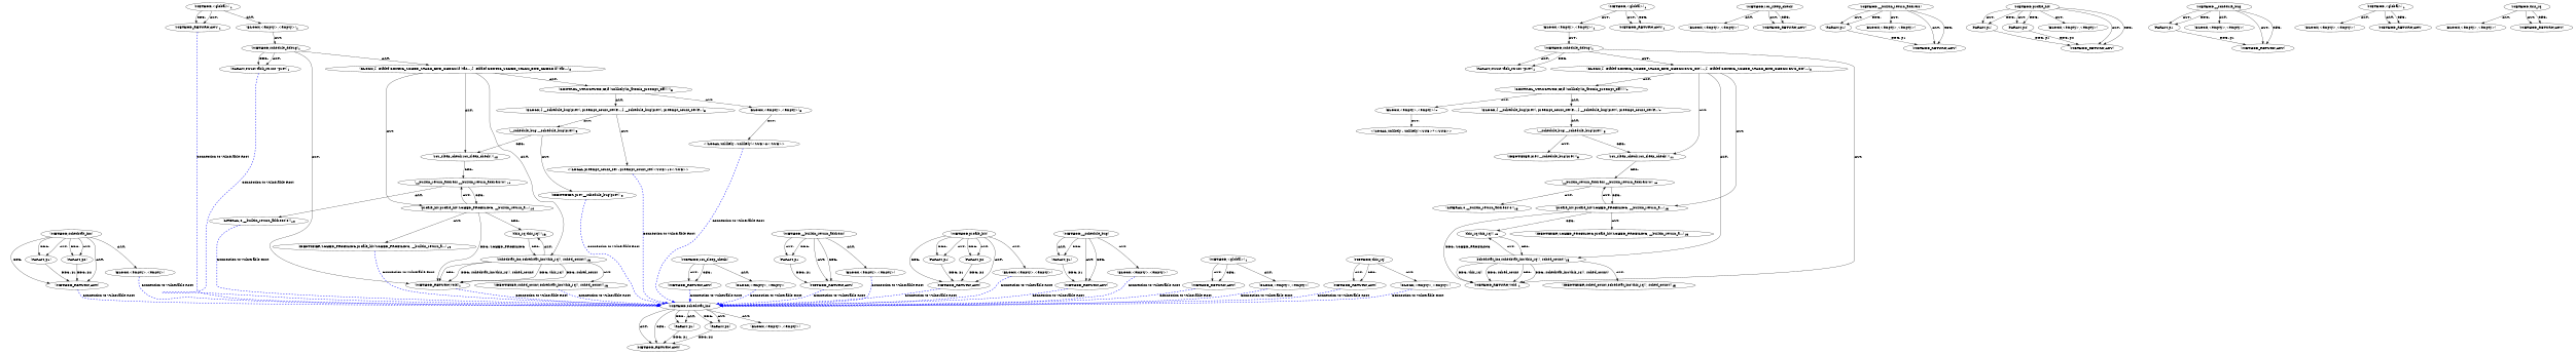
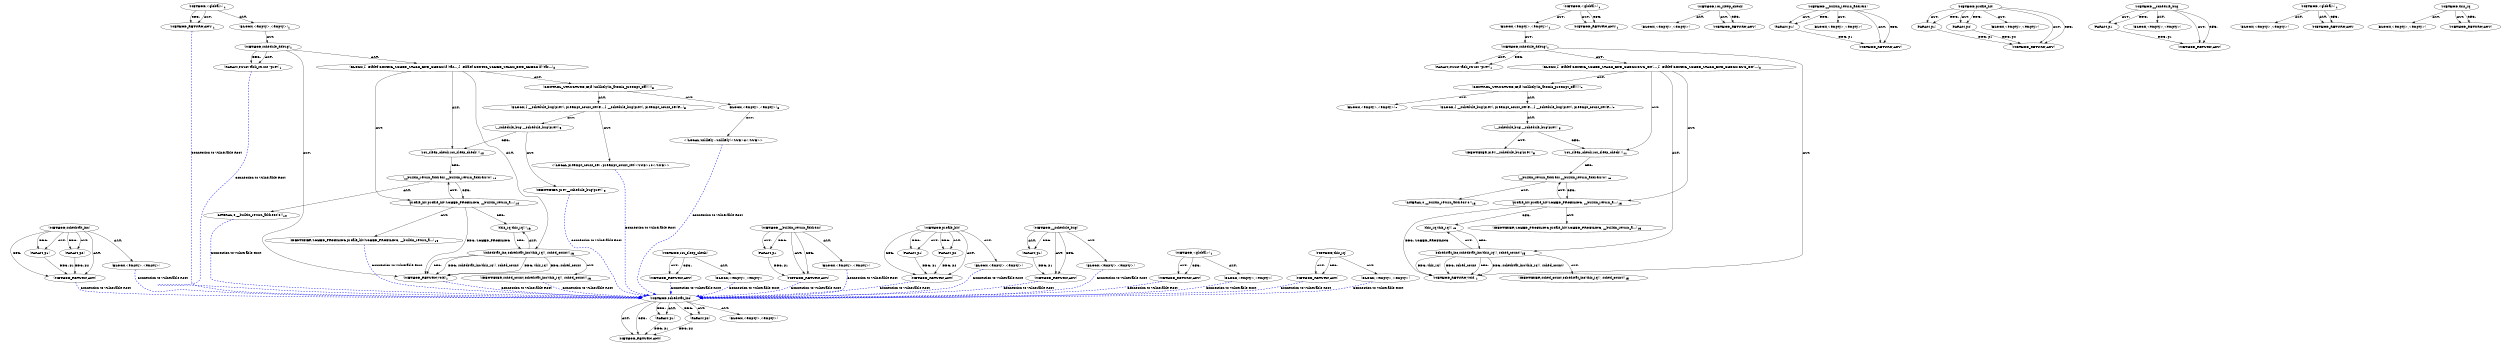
  digraph {
    n1 [label=<(METHOD,schedstat_inc)>]
    n2 [label=<(PARAM,p1)>]
    n3 [label=<(PARAM,p2)>]
    n4 [label=<(BLOCK,&lt;empty&gt;,&lt;empty&gt;)>]
    n5 [label=<(METHOD_RETURN,ANY)>]
    n6 [label=<(METHOD,&lt;global&gt;)<SUB>1</SUB>>]
    n7 [label=<(BLOCK,&lt;empty&gt;,&lt;empty&gt;)<SUB>1</SUB>>]
    n8 [label=<(METHOD_RETURN,ANY)<SUB>1</SUB>>]
    n9 [label=<(METHOD,schedule_debug)<SUB>1</SUB>>]
    n10 [label=<(PARAM,struct task_struct *prev)<SUB>1</SUB>>]
    n11 [label=<(BLOCK,{  #ifdef CONFIG_SCHED_STACK_END_CHECK 	BUG_ON(...,{  #ifdef CONFIG_SCHED_STACK_END_CHECK 	BUG_ON(...)<SUB>2</SUB>>]
    n12 [label=<(METHOD_RETURN,void)<SUB>1</SUB>>]
    n13 [label=<(CONTROL_STRUCTURE,IF,if (unlikely(in_atomic_preempt_off())))<SUB>7</SUB>>]
    n14 [label=<(rcu_sleep_check,rcu_sleep_check())<SUB>11</SUB>>]
    n15 [label=<(profile_hit,profile_hit(SCHED_PROFILING, __builtin_return_a...)<SUB>13</SUB>>]
    n16 [label=<(schedstat_inc,schedstat_inc(this_rq(), sched_count))<SUB>15</SUB>>]
    n17 [label=<(BLOCK,&lt;empty&gt;,&lt;empty&gt;)<SUB>7</SUB>>]
    n18 [label=<(BLOCK,{ 		__schedule_bug(prev); 		preempt_count_set(P...,{ 		__schedule_bug(prev); 		preempt_count_set(P...)<SUB>7</SUB>>]
    n19 [label=<(__builtin_return_address,__builtin_return_address(0))<SUB>13</SUB>>]
    n20 [label=<(IDENTIFIER,SCHED_PROFILING,profile_hit(SCHED_PROFILING, __builtin_return_a...)<SUB>13</SUB>>]
    n21 [label=<(this_rq,this_rq())<SUB>15</SUB>>]
    n22 [label=<(IDENTIFIER,sched_count,schedstat_inc(this_rq(), sched_count))<SUB>15</SUB>>]
-   n23 [label="<(LOCAL,unlikely : unlikely)<SUB>7</SUB>>"]
    n24 [label=<(__schedule_bug,__schedule_bug(prev))<SUB>8</SUB>>]
    n25 [label=<(IDENTIFIER,prev,__schedule_bug(prev))<SUB>8</SUB>>]
    n26 [label=<(LITERAL,0,__builtin_return_address(0))<SUB>13</SUB>>]
    n27 [label=<(METHOD,rcu_sleep_check)>]
    n28 [label=<(BLOCK,&lt;empty&gt;,&lt;empty&gt;)>]
    n29 [label=<(METHOD_RETURN,ANY)>]
    n30 [label=<(METHOD,__builtin_return_address)>]
    n31 [label=<(PARAM,p1)>]
    n32 [label=<(BLOCK,&lt;empty&gt;,&lt;empty&gt;)>]
    n33 [label=<(METHOD_RETURN,ANY)>]
    n34 [label=<(METHOD,profile_hit)>]
    n35 [label=<(PARAM,p1)>]
    n36 [label=<(PARAM,p2)>]
    n37 [label=<(BLOCK,&lt;empty&gt;,&lt;empty&gt;)>]
    n38 [label=<(METHOD_RETURN,ANY)>]
    n39 [label=<(METHOD,__schedule_bug)>]
    n40 [label=<(PARAM,p1)>]
    n41 [label=<(BLOCK,&lt;empty&gt;,&lt;empty&gt;)>]
    n42 [label=<(METHOD_RETURN,ANY)>]
    n43 [label=<(METHOD,&lt;global&gt;)<SUB>1</SUB>>]
    n44 [label=<(BLOCK,&lt;empty&gt;,&lt;empty&gt;)>]
    n45 [label=<(METHOD_RETURN,ANY)>]
    n46 [label=<(METHOD,this_rq)>]
    n47 [label=<(BLOCK,&lt;empty&gt;,&lt;empty&gt;)>]
    n48 [label=<(METHOD_RETURN,ANY)>]
    n49 [label=<(METHOD,schedstat_inc)>]
    n50 [label=<(PARAM,p1)>]
    n51 [label=<(PARAM,p2)>]
    n52 [label=<(BLOCK,&lt;empty&gt;,&lt;empty&gt;)>]
    n53 [label=<(METHOD_RETURN,ANY)>]
    n54 [label=<(METHOD,&lt;global&gt;)<SUB>1</SUB>>]
    n55 [label=<(BLOCK,&lt;empty&gt;,&lt;empty&gt;)<SUB>1</SUB>>]
    n56 [label=<(METHOD_RETURN,ANY)<SUB>1</SUB>>]
    n57 [label=<(METHOD,schedule_debug)<SUB>1</SUB>>]
    n58 [label=<(PARAM,struct task_struct *prev)<SUB>1</SUB>>]
    n59 [label=<(BLOCK,{  #ifdef CONFIG_SCHED_STACK_END_CHECK 	if (tas...,{  #ifdef CONFIG_SCHED_STACK_END_CHECK 	if (tas...)<SUB>2</SUB>>]
    n60 [label=<(METHOD_RETURN,void)<SUB>1</SUB>>]
    n61 [label=<(CONTROL_STRUCTURE,IF,if (unlikely(in_atomic_preempt_off())))<SUB>8</SUB>>]
    n62 [label=<(rcu_sleep_check,rcu_sleep_check())<SUB>12</SUB>>]
    n63 [label=<(profile_hit,profile_hit(SCHED_PROFILING, __builtin_return_a...)<SUB>14</SUB>>]
    n64 [label=<(schedstat_inc,schedstat_inc(this_rq(), sched_count))<SUB>16</SUB>>]
    n65 [label=<(BLOCK,&lt;empty&gt;,&lt;empty&gt;)<SUB>8</SUB>>]
    n66 [label=<(BLOCK,{ 		__schedule_bug(prev); 		preempt_count_set(P...,{ 		__schedule_bug(prev); 		preempt_count_set(P...)<SUB>8</SUB>>]
    n67 [label=<(__builtin_return_address,__builtin_return_address(0))<SUB>14</SUB>>]
    n68 [label=<(IDENTIFIER,SCHED_PROFILING,profile_hit(SCHED_PROFILING, __builtin_return_a...)<SUB>14</SUB>>]
    n69 [label=<(this_rq,this_rq())<SUB>16</SUB>>]
    n70 [label=<(IDENTIFIER,sched_count,schedstat_inc(this_rq(), sched_count))<SUB>16</SUB>>]
    n71 [label="<(LOCAL,unlikely : unlikely)<SUB>8</SUB>>"]
    n72 [label=<(__schedule_bug,__schedule_bug(prev))<SUB>9</SUB>>]
    n73 [label="<(LOCAL,preempt_count_set : preempt_count_set)<SUB>10</SUB>>"]
    n74 [label=<(IDENTIFIER,prev,__schedule_bug(prev))<SUB>9</SUB>>]
    n75 [label=<(LITERAL,0,__builtin_return_address(0))<SUB>14</SUB>>]
    n76 [label=<(METHOD,rcu_sleep_check)>]
    n77 [label=<(BLOCK,&lt;empty&gt;,&lt;empty&gt;)>]
    n78 [label=<(METHOD_RETURN,ANY)>]
    n79 [label=<(METHOD,__builtin_return_address)>]
    n80 [label=<(PARAM,p1)>]
    n81 [label=<(BLOCK,&lt;empty&gt;,&lt;empty&gt;)>]
    n82 [label=<(METHOD_RETURN,ANY)>]
    n83 [label=<(METHOD,profile_hit)>]
    n84 [label=<(PARAM,p1)>]
    n85 [label=<(PARAM,p2)>]
    n86 [label=<(BLOCK,&lt;empty&gt;,&lt;empty&gt;)>]
    n87 [label=<(METHOD_RETURN,ANY)>]
    n88 [label=<(METHOD,__schedule_bug)>]
    n89 [label=<(PARAM,p1)>]
    n90 [label=<(BLOCK,&lt;empty&gt;,&lt;empty&gt;)>]
    n91 [label=<(METHOD_RETURN,ANY)>]
    n92 [label=<(METHOD,&lt;global&gt;)<SUB>1</SUB>>]
    n93 [label=<(BLOCK,&lt;empty&gt;,&lt;empty&gt;)>]
    n94 [label=<(METHOD_RETURN,ANY)>]
    n95 [label=<(METHOD,this_rq)>]
    n96 [label=<(BLOCK,&lt;empty&gt;,&lt;empty&gt;)>]
    n97 [label=<(METHOD_RETURN,ANY)>]
    n1 -> n2 [label="AST: "]
    n1 -> n2 [label="DDG: "]
    n1 -> n3 [label="AST: "]
    n1 -> n3 [label="DDG: "]
    n1 -> n4 [label="AST: "]
    n1 -> n5 [label="AST: "]
    n1 -> n5 [label="CFG: "]
    n2 -> n5 [label="DDG: p1"]
    n3 -> n5 [label="DDG: p2"]
    n6 -> n7 [label="AST: "]
    n6 -> n8 [label="AST: "]
    n6 -> n8 [label="CFG: "]
    n7 -> n9 [label="AST: "]
    n9 -> n10 [label="AST: "]
    n9 -> n10 [label="DDG: "]
    n9 -> n11 [label="AST: "]
    n9 -> n12 [label="AST: "]
    n11 -> n13 [label="AST: "]
    n11 -> n14 [label="AST: "]
    n11 -> n15 [label="AST: "]
    n11 -> n16 [label="AST: "]
    n13 -> n17 [label="AST: "]
    n13 -> n18 [label="AST: "]
    n14 -> n19 [label="CFG: "]
    n15 -> n12 [label="DDG: SCHED_PROFILING"]
    n15 -> n19 [label="AST: "]
    n15 -> n20 [label="AST: "]
    n15 -> n21 [label="CFG: "]
    n16 -> n12 [label="CFG: "]
    n16 -> n12 [label="DDG: schedstat_inc(this_rq(), sched_count)"]
    n16 -> n12 [label="DDG: this_rq()"]
    n16 -> n12 [label="DDG: sched_count"]
    n16 -> n21 [label="AST: "]
    n16 -> n22 [label="AST: "]
-   n17 -> n23 [label="AST: "]
    n18 -> n24 [label="AST: "]
    n19 -> n15 [label="CFG: "]
    n19 -> n26 [label="AST: "]
    n21 -> n16 [label="CFG: "]
    n24 -> n14 [label="CFG: "]
    n24 -> n25 [label="AST: "]
    n27 -> n28 [label="AST: "]
    n27 -> n29 [label="AST: "]
    n27 -> n29 [label="CFG: "]
    n30 -> n31 [label="AST: "]
    n30 -> n31 [label="DDG: "]
    n30 -> n32 [label="AST: "]
    n30 -> n33 [label="AST: "]
    n30 -> n33 [label="CFG: "]
    n31 -> n33 [label="DDG: p1"]
    n34 -> n35 [label="AST: "]
    n34 -> n35 [label="DDG: "]
    n34 -> n36 [label="AST: "]
    n34 -> n36 [label="DDG: "]
    n34 -> n37 [label="AST: "]
    n34 -> n38 [label="AST: "]
    n34 -> n38 [label="CFG: "]
    n35 -> n38 [label="DDG: p1"]
    n36 -> n38 [label="DDG: p2"]
    n39 -> n40 [label="AST: "]
    n39 -> n40 [label="DDG: "]
    n39 -> n41 [label="AST: "]
    n39 -> n42 [label="AST: "]
    n39 -> n42 [label="CFG: "]
    n40 -> n42 [label="DDG: p1"]
    n43 -> n44 [label="AST: "]
    n43 -> n45 [label="AST: "]
    n43 -> n45 [label="CFG: "]
    n46 -> n47 [label="AST: "]
    n46 -> n48 [label="AST: "]
    n46 -> n48 [label="CFG: "]
    n49 -> n50 [label="AST: "]
    n49 -> n50 [label="DDG: "]
    n49 -> n51 [label="AST: "]
    n49 -> n51 [label="DDG: "]
    n49 -> n52 [label="AST: "]
    n49 -> n53 [label="AST: "]
    n49 -> n53 [label="CFG: "]
    n50 -> n53 [label="DDG: p1"]
    n51 -> n53 [label="DDG: p2"]
    n52 -> n1 [color=blue label="Connection to Vulnerable Root" penwidth=2.0 style=dashed]
    n53 -> n1 [color=blue label="Connection to Vulnerable Root" penwidth=2.0 style=dashed]
    n54 -> n55 [label="AST: "]
    n54 -> n56 [label="AST: "]
    n54 -> n56 [label="CFG: "]
    n55 -> n57 [label="AST: "]
    n56 -> n1 [color=blue label="Connection to Vulnerable Root" penwidth=2.0 style=dashed]
    n57 -> n58 [label="AST: "]
    n57 -> n58 [label="DDG: "]
    n57 -> n59 [label="AST: "]
    n57 -> n60 [label="AST: "]
    n58 -> n1 [color=blue label="Connection to Vulnerable Root" penwidth=2.0 style=dashed]
    n59 -> n61 [label="AST: "]
    n59 -> n62 [label="AST: "]
    n59 -> n63 [label="AST: "]
    n59 -> n64 [label="AST: "]
    n60 -> n1 [color=blue label="Connection to Vulnerable Root" penwidth=2.0 style=dashed]
    n61 -> n65 [label="AST: "]
    n61 -> n66 [label="AST: "]
    n62 -> n67 [label="CFG: "]
    n63 -> n60 [label="DDG: SCHED_PROFILING"]
    n63 -> n67 [label="AST: "]
    n63 -> n68 [label="AST: "]
    n63 -> n69 [label="CFG: "]
    n64 -> n60 [label="CFG: "]
    n64 -> n60 [label="DDG: schedstat_inc(this_rq(), sched_count)"]
    n64 -> n60 [label="DDG: this_rq()"]
    n64 -> n60 [label="DDG: sched_count"]
    n64 -> n69 [label="AST: "]
    n64 -> n70 [label="AST: "]
    n65 -> n71 [label="AST: "]
    n66 -> n72 [label="AST: "]
    n66 -> n73 [label="AST: "]
    n67 -> n63 [label="CFG: "]
    n67 -> n75 [label="AST: "]
    n68 -> n1 [color=blue label="Connection to Vulnerable Root" penwidth=2.0 style=dashed]
    n69 -> n64 [label="CFG: "]
    n70 -> n1 [color=blue label="Connection to Vulnerable Root" penwidth=2.0 style=dashed]
    n71 -> n1 [color=blue label="Connection to Vulnerable Root" penwidth=2.0 style=dashed]
    n72 -> n62 [label="CFG: "]
    n72 -> n74 [label="AST: "]
    n73 -> n1 [color=blue label="Connection to Vulnerable Root" penwidth=2.0 style=dashed]
    n74 -> n1 [color=blue label="Connection to Vulnerable Root" penwidth=2.0 style=dashed]
    n75 -> n1 [color=blue label="Connection to Vulnerable Root" penwidth=2.0 style=dashed]
    n76 -> n77 [label="AST: "]
    n76 -> n78 [label="AST: "]
    n76 -> n78 [label="CFG: "]
    n77 -> n1 [color=blue label="Connection to Vulnerable Root" penwidth=2.0 style=dashed]
    n78 -> n1 [color=blue label="Connection to Vulnerable Root" penwidth=2.0 style=dashed]
    n79 -> n80 [label="AST: "]
    n79 -> n80 [label="DDG: "]
    n79 -> n81 [label="AST: "]
    n79 -> n82 [label="AST: "]
    n79 -> n82 [label="CFG: "]
    n80 -> n82 [label="DDG: p1"]
    n81 -> n1 [color=blue label="Connection to Vulnerable Root" penwidth=2.0 style=dashed]
    n82 -> n1 [color=blue label="Connection to Vulnerable Root" penwidth=2.0 style=dashed]
    n83 -> n84 [label="AST: "]
    n83 -> n84 [label="DDG: "]
    n83 -> n85 [label="AST: "]
    n83 -> n85 [label="DDG: "]
    n83 -> n86 [label="AST: "]
    n83 -> n87 [label="AST: "]
    n83 -> n87 [label="CFG: "]
    n84 -> n87 [label="DDG: p1"]
    n85 -> n87 [label="DDG: p2"]
    n86 -> n1 [color=blue label="Connection to Vulnerable Root" penwidth=2.0 style=dashed]
    n87 -> n1 [color=blue label="Connection to Vulnerable Root" penwidth=2.0 style=dashed]
    n88 -> n89 [label="AST: "]
    n88 -> n89 [label="DDG: "]
    n88 -> n90 [label="AST: "]
    n88 -> n91 [label="AST: "]
    n88 -> n91 [label="CFG: "]
    n89 -> n91 [label="DDG: p1"]
    n90 -> n1 [color=blue label="Connection to Vulnerable Root" penwidth=2.0 style=dashed]
    n91 -> n1 [color=blue label="Connection to Vulnerable Root" penwidth=2.0 style=dashed]
    n92 -> n93 [label="AST: "]
    n92 -> n94 [label="AST: "]
    n92 -> n94 [label="CFG: "]
    n93 -> n1 [color=blue label="Connection to Vulnerable Root" penwidth=2.0 style=dashed]
    n94 -> n1 [color=blue label="Connection to Vulnerable Root" penwidth=2.0 style=dashed]
    n95 -> n96 [label="AST: "]
    n95 -> n97 [label="AST: "]
    n95 -> n97 [label="CFG: "]
    n96 -> n1 [color=blue label="Connection to Vulnerable Root" penwidth=2.0 style=dashed]
    n97 -> n1 [color=blue label="Connection to Vulnerable Root" penwidth=2.0 style=dashed]
  }
